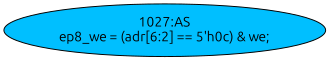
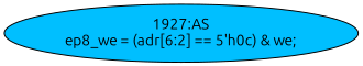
  strict digraph {
    rankdir=LR
    fontname=Ubuntu
-   n1 [ast="<pyverilog.vparser.ast.Assign object at 0x7f0a38d995d0>" def_var="['ep8_we']" fillcolor=deepskyblue label="1027:AS\nep8_we = (adr[6:2] == 5'h0c) & we;" statements="[]" style=filled typ=Assign use_var="['adr', 'we']" fontname=Ubuntu]
+   n1 [ast="<pyverilog.vparser.ast.Assign object at 0x7f0a38d995d0>" def_var="['ep8_we']" fillcolor=deepskyblue label="1927:AS\nep8_we = (adr[6:2] == 5'h0c) & we;" statements="[]" style=filled typ=Assign use_var="['adr', 'we']" fontname=Ubuntu]
  }
